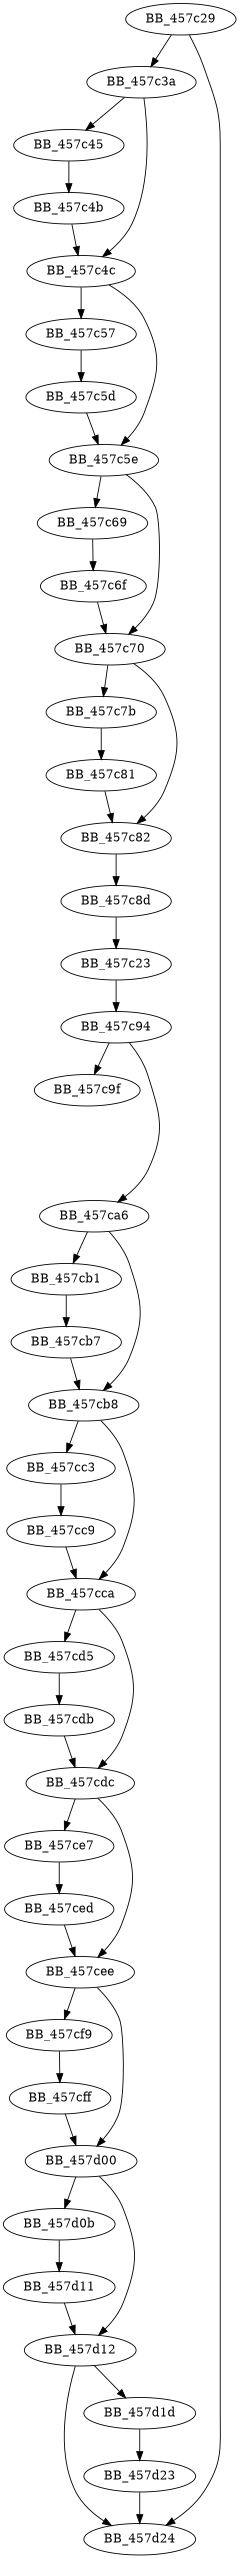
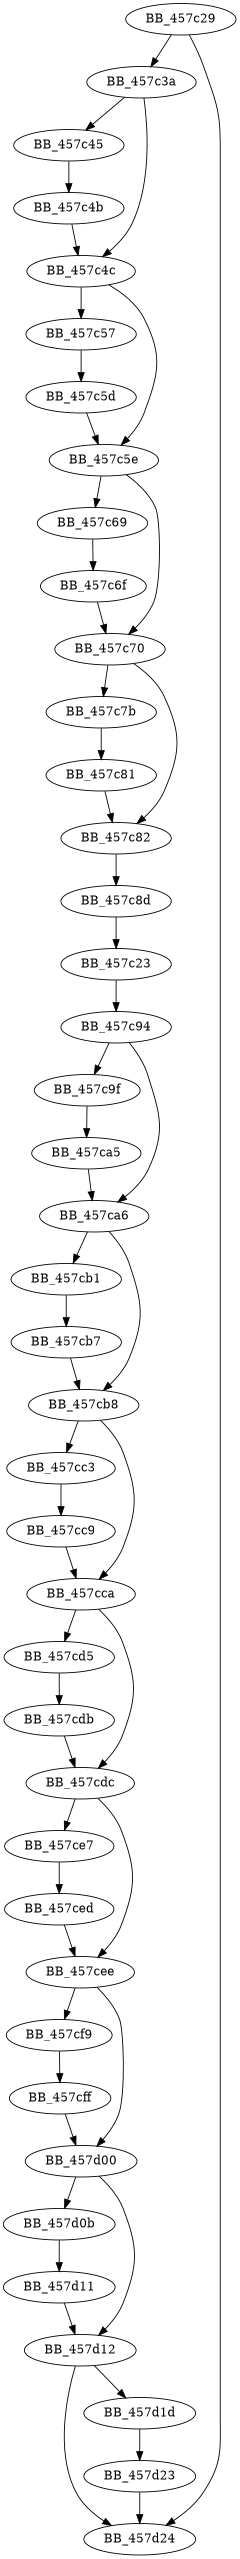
  digraph {
    BB_457c29
    BB_457c3a
    BB_457d24
    BB_457c45
    BB_457c4c
    BB_457c4b
    BB_457c57
    BB_457c5e
    BB_457c5d
    BB_457c69
    BB_457c70
    BB_457c6f
    BB_457c7b
    BB_457c82
    BB_457c81
    BB_457c8d
    n17 [label=BB_457c23]
    BB_457c94
    BB_457c9f
    BB_457ca6
+   BB_457ca5
    BB_457cb1
    BB_457cb8
    BB_457cb7
    BB_457cc3
    BB_457cca
    BB_457cc9
    BB_457cd5
    BB_457cdc
    BB_457cdb
    BB_457ce7
    BB_457cee
    BB_457ced
    BB_457cf9
    BB_457d00
    BB_457cff
    BB_457d0b
    BB_457d12
    BB_457d11
    BB_457d1d
    BB_457d23
    BB_457c29 -> BB_457c3a
    BB_457c29 -> BB_457d24
    BB_457c3a -> BB_457c45
    BB_457c3a -> BB_457c4c
    BB_457c45 -> BB_457c4b
    BB_457c4c -> BB_457c57
    BB_457c4c -> BB_457c5e
    BB_457c4b -> BB_457c4c
    BB_457c57 -> BB_457c5d
    BB_457c5e -> BB_457c69
    BB_457c5e -> BB_457c70
    BB_457c5d -> BB_457c5e
    BB_457c69 -> BB_457c6f
    BB_457c70 -> BB_457c7b
    BB_457c70 -> BB_457c82
    BB_457c6f -> BB_457c70
    BB_457c7b -> BB_457c81
    BB_457c82 -> BB_457c8d
    BB_457c81 -> BB_457c82
    BB_457c8d -> n17
    n17 -> BB_457c94
    BB_457c94 -> BB_457c9f
    BB_457c94 -> BB_457ca6
+   BB_457c9f -> BB_457ca5
    BB_457ca6 -> BB_457cb1
    BB_457ca6 -> BB_457cb8
+   BB_457ca5 -> BB_457ca6
    BB_457cb1 -> BB_457cb7
    BB_457cb8 -> BB_457cc3
    BB_457cb8 -> BB_457cca
    BB_457cb7 -> BB_457cb8
    BB_457cc3 -> BB_457cc9
    BB_457cca -> BB_457cd5
    BB_457cca -> BB_457cdc
    BB_457cc9 -> BB_457cca
    BB_457cd5 -> BB_457cdb
    BB_457cdc -> BB_457ce7
    BB_457cdc -> BB_457cee
    BB_457cdb -> BB_457cdc
    BB_457ce7 -> BB_457ced
    BB_457cee -> BB_457cf9
    BB_457cee -> BB_457d00
    BB_457ced -> BB_457cee
    BB_457cf9 -> BB_457cff
    BB_457d00 -> BB_457d0b
    BB_457d00 -> BB_457d12
    BB_457cff -> BB_457d00
    BB_457d0b -> BB_457d11
    BB_457d12 -> BB_457d24
    BB_457d12 -> BB_457d1d
    BB_457d11 -> BB_457d12
    BB_457d1d -> BB_457d23
    BB_457d23 -> BB_457d24
  }
